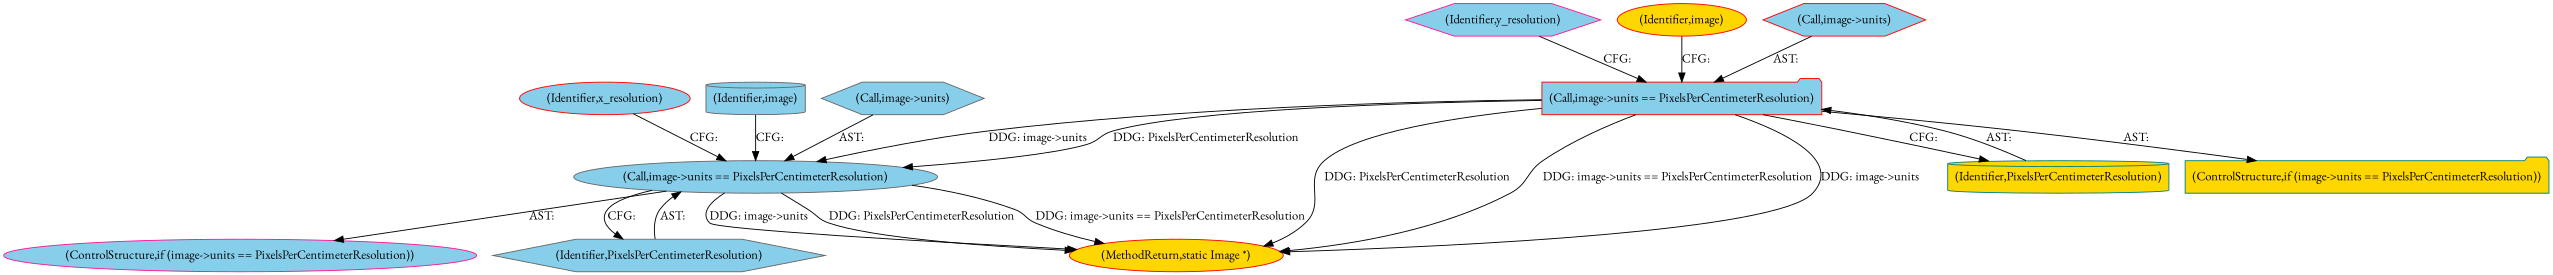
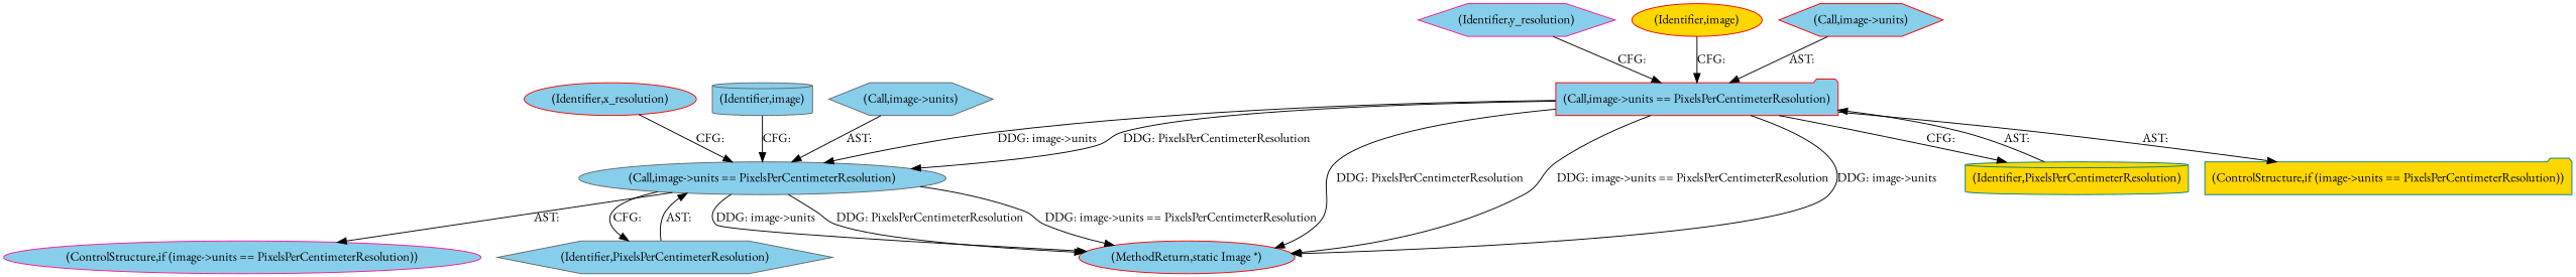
  digraph {
    fontname="EB Garamond"
    node [style=filled fillcolor=skyblue color=red shape=ellipse fontname="EB Garamond"]
    edge [fontname="EB Garamond"]
    n1 [label="(Call,image->units == PixelsPerCentimeterResolution)" shape=folder]
    n2 [label="(Call,image->units == PixelsPerCentimeterResolution)" color=gray40]
    n3 [label="(ControlStructure,if (image->units == PixelsPerCentimeterResolution))" fillcolor=gold color=teal shape=folder]
-   n4 [label="(MethodReturn,static Image *)" fillcolor=gold]
+   n4 [label="(MethodReturn,static Image *)"]
    n5 [label="(Identifier,PixelsPerCentimeterResolution)" fillcolor=gold color=teal shape=cylinder]
    n6 [label="(ControlStructure,if (image->units == PixelsPerCentimeterResolution))" color=deeppink]
    n7 [label="(Identifier,PixelsPerCentimeterResolution)" color=gray40 shape=hexagon]
    n8 [label="(Identifier,y_resolution)" color=deeppink shape=hexagon]
    n9 [label="(Identifier,image)" fillcolor=gold]
    n10 [label="(Identifier,x_resolution)"]
    n11 [label="(Identifier,image)" color=gray40 shape=cylinder]
    n12 [label="(Call,image->units)" shape=hexagon]
    n13 [label="(Call,image->units)" color=gray40 shape=hexagon]
    n1 -> n2 [label="DDG: image->units"]
    n1 -> n2 [label="DDG: PixelsPerCentimeterResolution"]
    n1 -> n3 [label="AST: "]
    n1 -> n4 [label="DDG: PixelsPerCentimeterResolution"]
    n1 -> n4 [label="DDG: image->units == PixelsPerCentimeterResolution"]
    n1 -> n4 [label="DDG: image->units"]
    n1 -> n5 [label="CFG: "]
    n2 -> n4 [label="DDG: image->units"]
    n2 -> n4 [label="DDG: PixelsPerCentimeterResolution"]
    n2 -> n4 [label="DDG: image->units == PixelsPerCentimeterResolution"]
    n2 -> n6 [label="AST: "]
    n2 -> n7 [label="CFG: "]
    n5 -> n1 [label="AST: "]
    n7 -> n2 [label="AST: "]
    n8 -> n1 [label="CFG: "]
    n9 -> n1 [label="CFG: "]
    n10 -> n2 [label="CFG: "]
    n11 -> n2 [label="CFG: "]
    n12 -> n1 [label="AST: "]
    n13 -> n2 [label="AST: "]
  }
